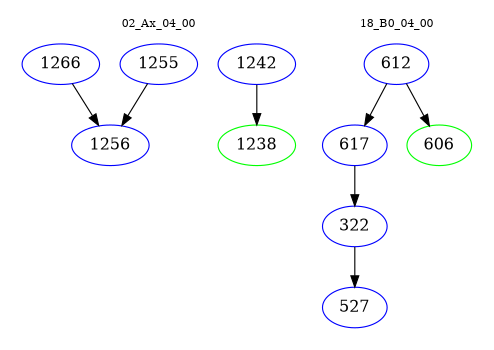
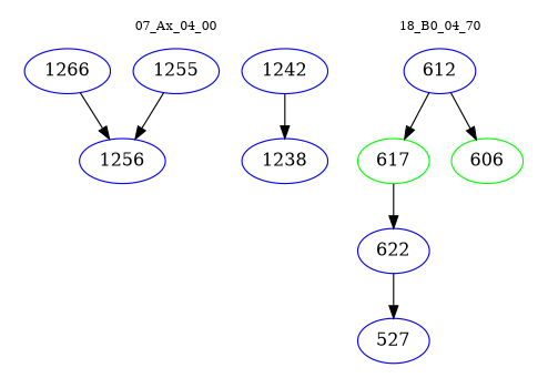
  digraph {
    node [color=blue]
    edge [color=black]
    n1 [label=1255]
    n2 [label=1242]
    n3 [label=1256]
-   n4 [color=green label=1238]
+   n4 [label=1238]
    n5 [label=1266]
-   n6 [label=617]
+   n6 [color=green label=617]
    n7 [label=612]
-   n8 [label=322]
+   n8 [label=622]
    n9 [color=green label=606]
    n10 [label=527]
    subgraph cluster_1 {
      color=white
      fontsize=10
-     label="02_Ax_04_00"
+     label="07_Ax_04_00"
      n1
      n2
      n3
      n4
      n5
    }
    subgraph cluster_2 {
      color=white
      fontsize=10
-     label="18_B0_04_00"
+     label="18_B0_04_70"
      n6
      n7
      n8
      n9
      n10
    }
    n1 -> n3
    n2 -> n4
    n5 -> n3
    n6 -> n8
    n7 -> n6
    n7 -> n9
    n8 -> n10
  }
